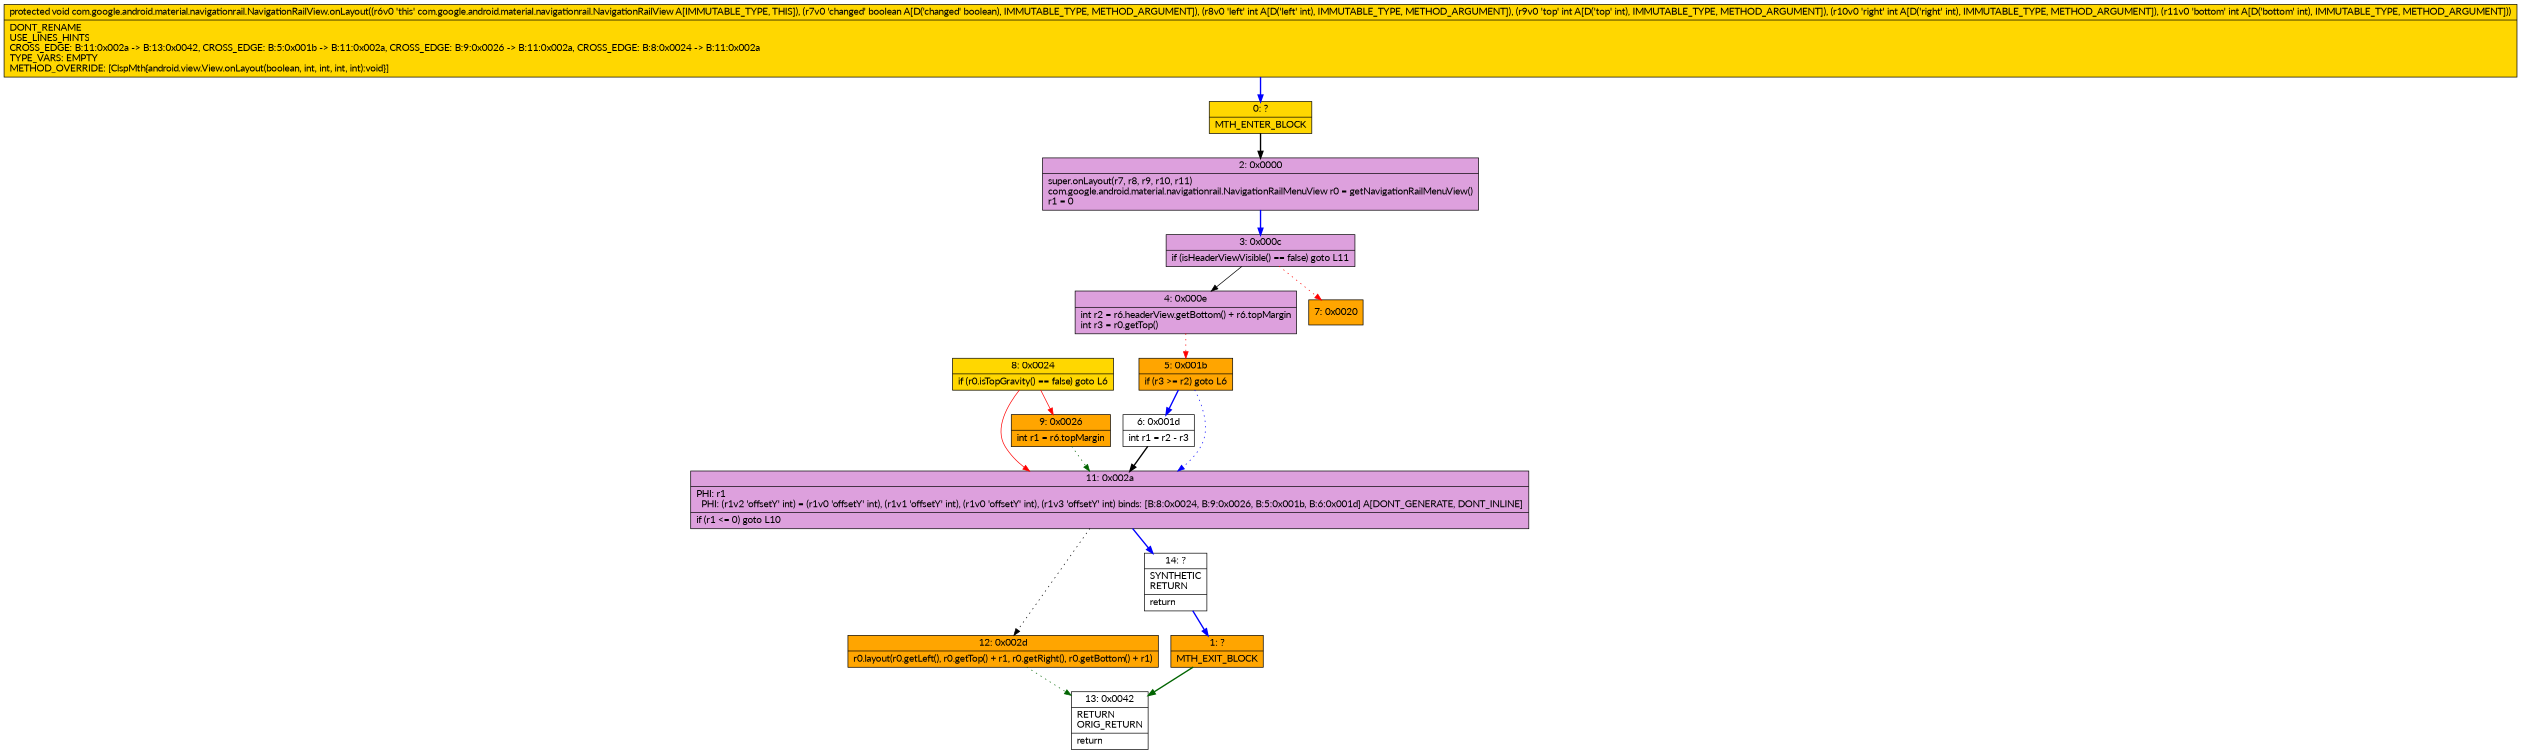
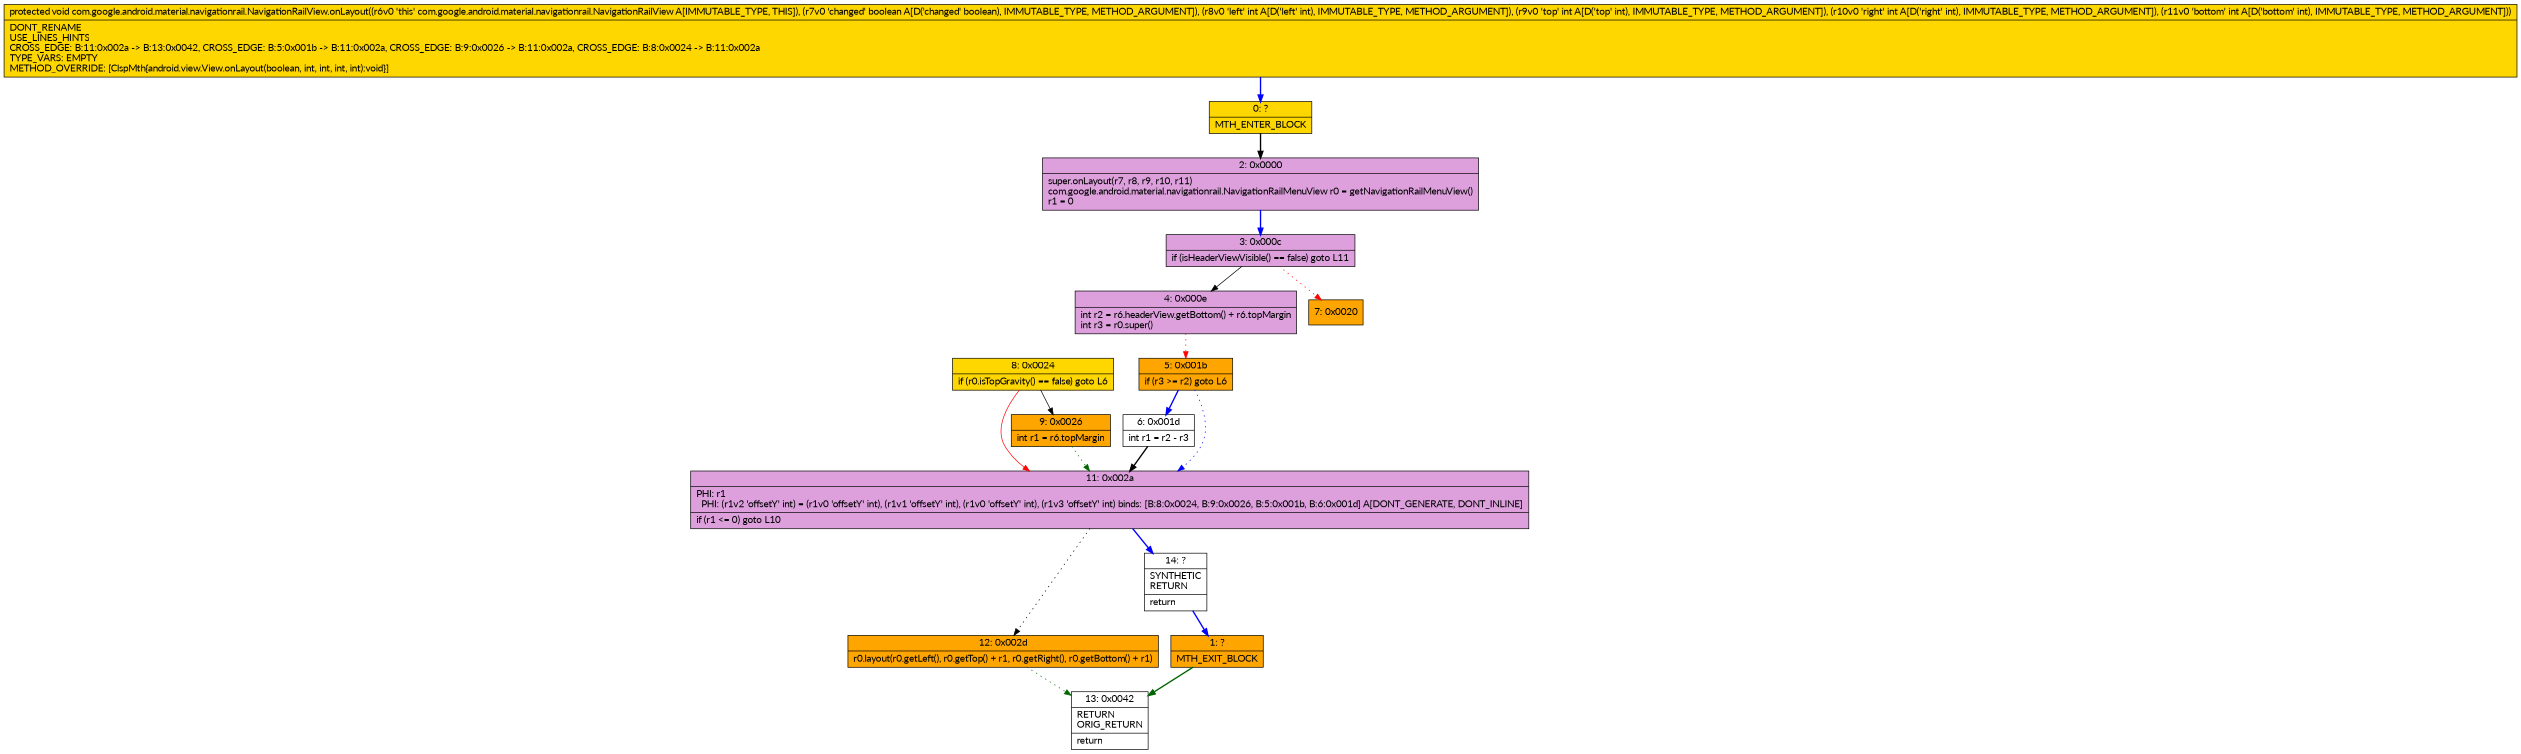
  digraph {
    fontname=Lato
    node [fillcolor=orange fontname=Lato shape=record style=filled]
    edge [color=blue fontname=Lato style=bold]
    n1 [fillcolor=gold label="{0\:\ ?|MTH_ENTER_BLOCK\l}"]
    n2 [fillcolor=plum label="{2\:\ 0x0000|super.onLayout(r7, r8, r9, r10, r11)\lcom.google.android.material.navigationrail.NavigationRailMenuView r0 = getNavigationRailMenuView()\lr1 = 0\l}"]
    n3 [fillcolor=plum label="{3\:\ 0x000c|if (isHeaderViewVisible() == false) goto L11\l}"]
-   n4 [fillcolor=plum label="{4\:\ 0x000e|int r2 = r6.headerView.getBottom() + r6.topMargin\lint r3 = r0.getTop()\l}"]
+   n4 [fillcolor=plum label="{4\:\ 0x000e|int r2 = r6.headerView.getBottom() + r6.topMargin\lint r3 = r0.super()\l}"]
    n5 [label="{7\:\ 0x0020}"]
    n6 [label="{5\:\ 0x001b|if (r3 \>= r2) goto L6\l}"]
    n7 [fillcolor=white label="{6\:\ 0x001d|int r1 = r2 \- r3\l}"]
    n8 [fillcolor=plum label="{11\:\ 0x002a|PHI: r1 \l  PHI: (r1v2 'offsetY' int) = (r1v0 'offsetY' int), (r1v1 'offsetY' int), (r1v0 'offsetY' int), (r1v3 'offsetY' int) binds: [B:8:0x0024, B:9:0x0026, B:5:0x001b, B:6:0x001d] A[DONT_GENERATE, DONT_INLINE]\l|if (r1 \<= 0) goto L10\l}"]
    n9 [label="{12\:\ 0x002d|r0.layout(r0.getLeft(), r0.getTop() + r1, r0.getRight(), r0.getBottom() + r1)\l}"]
    n10 [fillcolor=white label="{14\:\ ?|SYNTHETIC\lRETURN\l|return\l}"]
    n11 [fillcolor=white label="{13\:\ 0x0042|RETURN\lORIG_RETURN\l|return\l}"]
    n12 [label="{1\:\ ?|MTH_EXIT_BLOCK\l}"]
    n13 [fillcolor=gold label="{8\:\ 0x0024|if (r0.isTopGravity() == false) goto L6\l}"]
    n14 [label="{9\:\ 0x0026|int r1 = r6.topMargin\l}"]
    n15 [fillcolor=gold label="{protected void com.google.android.material.navigationrail.NavigationRailView.onLayout((r6v0 'this' com.google.android.material.navigationrail.NavigationRailView A[IMMUTABLE_TYPE, THIS]), (r7v0 'changed' boolean A[D('changed' boolean), IMMUTABLE_TYPE, METHOD_ARGUMENT]), (r8v0 'left' int A[D('left' int), IMMUTABLE_TYPE, METHOD_ARGUMENT]), (r9v0 'top' int A[D('top' int), IMMUTABLE_TYPE, METHOD_ARGUMENT]), (r10v0 'right' int A[D('right' int), IMMUTABLE_TYPE, METHOD_ARGUMENT]), (r11v0 'bottom' int A[D('bottom' int), IMMUTABLE_TYPE, METHOD_ARGUMENT]))  | DONT_RENAME\lUSE_LINES_HINTS\lCROSS_EDGE: B:11:0x002a \-\> B:13:0x0042, CROSS_EDGE: B:5:0x001b \-\> B:11:0x002a, CROSS_EDGE: B:9:0x0026 \-\> B:11:0x002a, CROSS_EDGE: B:8:0x0024 \-\> B:11:0x002a\lTYPE_VARS: EMPTY\lMETHOD_OVERRIDE: [ClspMth\{android.view.View.onLayout(boolean, int, int, int, int):void\}]\l}"]
    n1 -> n2 [color=black]
    n2 -> n3
    n3 -> n4 [color=black style=solid]
    n3 -> n5 [color=red style=dotted]
    n4 -> n6 [color=red style=dotted]
    n6 -> n7
    n6 -> n8 [style=dotted]
    n7 -> n8 [color=black]
    n8 -> n9 [color=black style=dotted]
    n8 -> n10
    n9 -> n11 [color=darkgreen style=dotted]
    n10 -> n12
    n12 -> n11 [color=darkgreen]
    n13 -> n8 [color=red style=solid]
-   n13 -> n14 [color=red style=solid]
+   n13 -> n14 [color=black style=solid]
    n14 -> n8 [color=darkgreen style=dotted]
    n15 -> n1
  }
